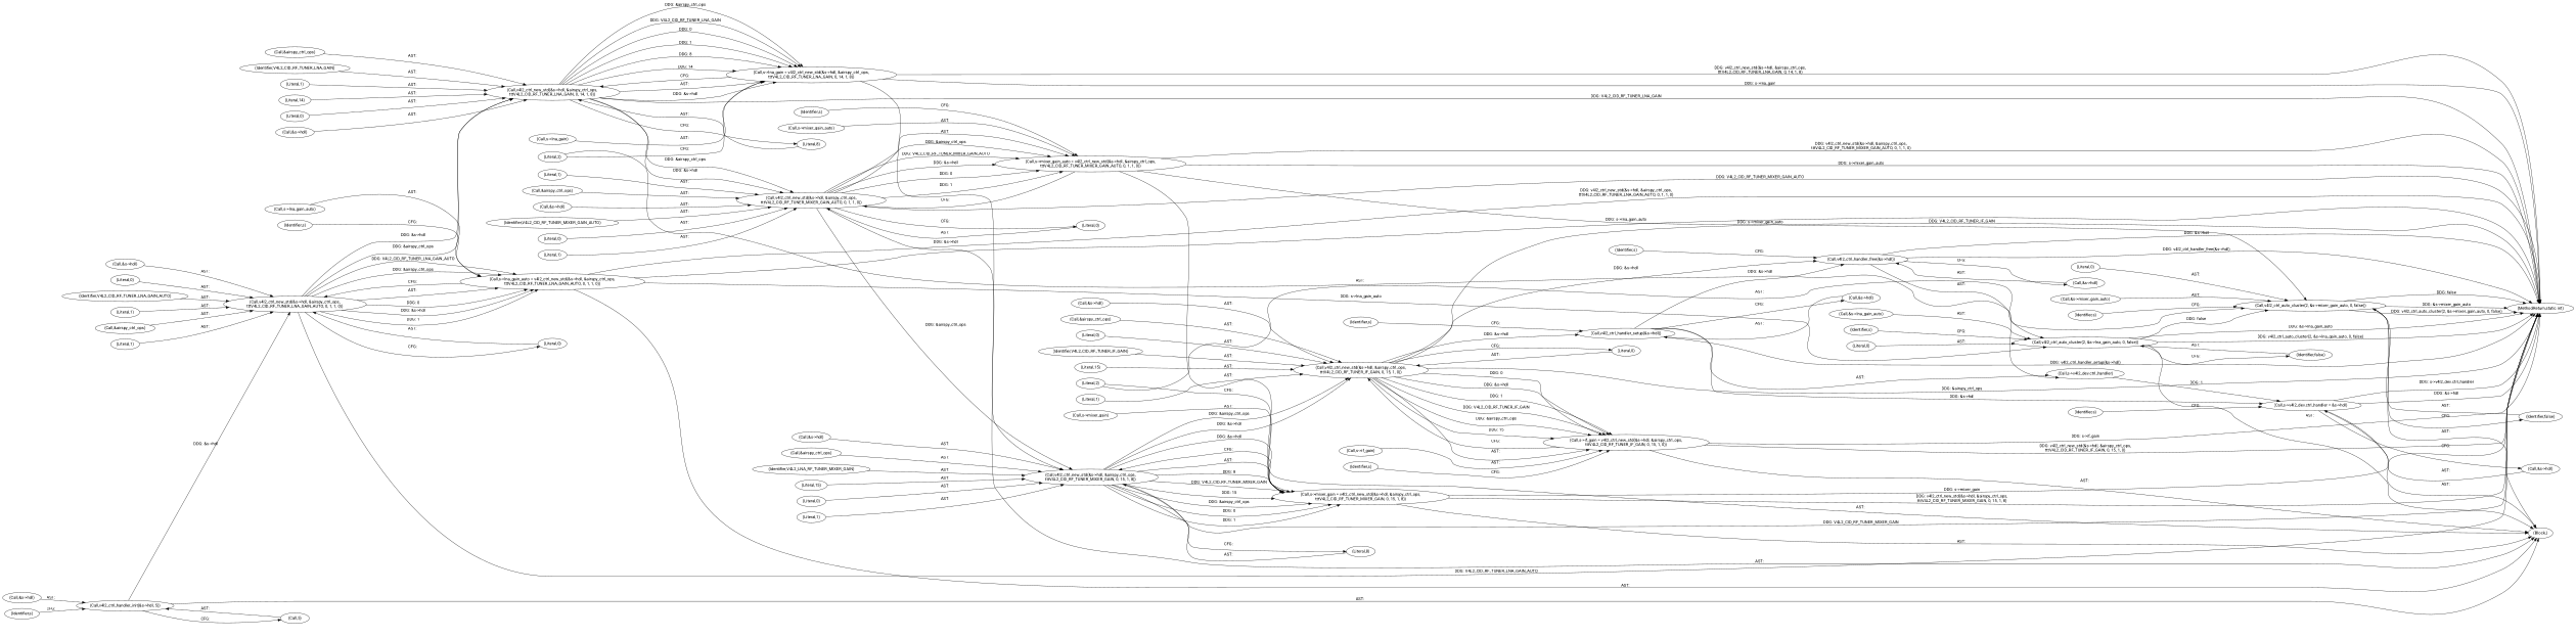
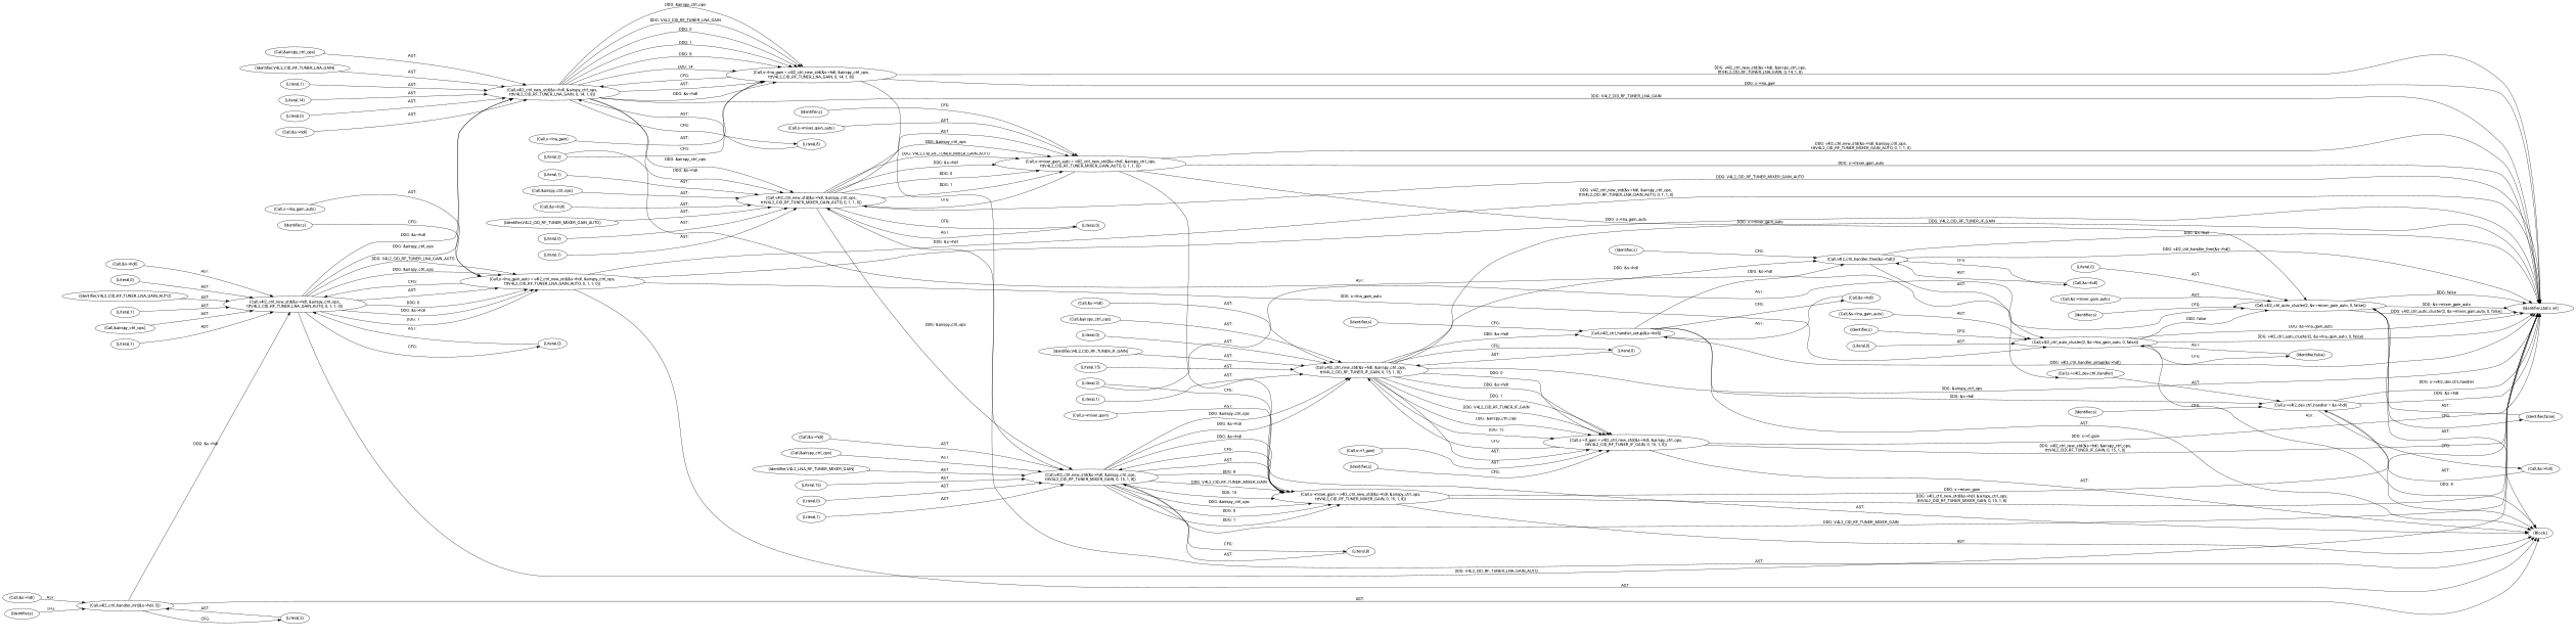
  digraph {
    fontname=Roboto
    rankdir=LR
    node [fontname=Roboto]
    edge [fontname=Roboto]
    n1 [label="(Call,v4l2_ctrl_handler_init(&s->hdl, 5))"]
    n2 [label="(Call,v4l2_ctrl_new_std(&s->hdl, &airspy_ctrl_ops,\n\t\t\tV4L2_CID_RF_TUNER_LNA_GAIN_AUTO, 0, 1, 1, 0))"]
-   n3 [label="(Call,5)"]
+   n3 [label="(Literal,5)"]
    n4 [label="(Block,)"]
-   n5 [label="(MethodReturn,static int)"]
+   n5 [label="(Identifier,static int)"]
    n6 [label="(Call,s->lna_gain_auto = v4l2_ctrl_new_std(&s->hdl, &airspy_ctrl_ops,\n\t\t\tV4L2_CID_RF_TUNER_LNA_GAIN_AUTO, 0, 1, 1, 0))"]
    n7 [label="(Call,v4l2_ctrl_new_std(&s->hdl, &airspy_ctrl_ops,\n\t\t\tV4L2_CID_RF_TUNER_LNA_GAIN, 0, 14, 1, 8))"]
    n8 [label="(Literal,0)"]
    n9 [label="(Call,v4l2_ctrl_auto_cluster(2, &s->lna_gain_auto, 0, false))"]
    n10 [label="(Call,s->lna_gain = v4l2_ctrl_new_std(&s->hdl, &airspy_ctrl_ops,\n\t\t\tV4L2_CID_RF_TUNER_LNA_GAIN, 0, 14, 1, 8))"]
    n11 [label="(Call,v4l2_ctrl_new_std(&s->hdl, &airspy_ctrl_ops,\n\t\t\tV4L2_CID_RF_TUNER_MIXER_GAIN_AUTO, 0, 1, 1, 0))"]
    n12 [label="(Literal,8)"]
    n13 [label="(Call,v4l2_ctrl_auto_cluster(2, &s->mixer_gain_auto, 0, false))"]
    n14 [label="(Identifier,false)"]
    n15 [label="(Identifier,false)"]
    n16 [label="(Call,s->mixer_gain_auto = v4l2_ctrl_new_std(&s->hdl, &airspy_ctrl_ops,\n\t\t\tV4L2_CID_RF_TUNER_MIXER_GAIN_AUTO, 0, 1, 1, 0))"]
    n17 [label="(Call,v4l2_ctrl_new_std(&s->hdl, &airspy_ctrl_ops,\n\t\t\tV4L2_CID_RF_TUNER_MIXER_GAIN, 0, 15, 1, 8))"]
    n18 [label="(Literal,0)"]
    n19 [label="(Call,s->mixer_gain = v4l2_ctrl_new_std(&s->hdl, &airspy_ctrl_ops,\n\t\t\tV4L2_CID_RF_TUNER_MIXER_GAIN, 0, 15, 1, 8))"]
    n20 [label="(Call,v4l2_ctrl_new_std(&s->hdl, &airspy_ctrl_ops,\n\t\t\tV4L2_CID_RF_TUNER_IF_GAIN, 0, 15, 1, 0))"]
    n21 [label="(Literal,8)"]
    n22 [label="(Call,s->if_gain = v4l2_ctrl_new_std(&s->hdl, &airspy_ctrl_ops,\n\t\t\tV4L2_CID_RF_TUNER_IF_GAIN, 0, 15, 1, 0))"]
    n23 [label="(Call,v4l2_ctrl_handler_setup(&s->hdl))"]
    n24 [label="(Call,v4l2_ctrl_handler_free(&s->hdl))"]
    n25 [label="(Literal,0)"]
    n26 [label="(Call,s->v4l2_dev.ctrl_handler = &s->hdl)"]
    n27 [label="(Call,&s->hdl)"]
    n28 [label="(Call,&s->hdl)"]
    n29 [label="(Call,s->v4l2_dev.ctrl_handler)"]
    n30 [label="(Call,&s->hdl)"]
    n31 [label="(Literal,14)"]
    n32 [label="(Identifier,V4L2_CID_RF_TUNER_LNA_GAIN_AUTO)"]
    n33 [label="(Call,&airspy_ctrl_ops)"]
    n34 [label="(Literal,0)"]
    n35 [label="(Identifier,V4L2_LNA_RF_TUNER_MIXER_GAIN)"]
    n36 [label="(Call,&s->hdl)"]
    n37 [label="(Call,&s->mixer_gain_auto)"]
    n38 [label="(Call,&airspy_ctrl_ops)"]
    n39 [label="(Identifier,s)"]
    n40 [label="(Call,s->lna_gain_auto)"]
    n41 [label="(Call,s->mixer_gain)"]
    n42 [label="(Literal,2)"]
    n43 [label="(Identifier,s)"]
    n44 [label="(Literal,15)"]
    n45 [label="(Call,&s->hdl)"]
    n46 [label="(Literal,1)"]
    n47 [label="(Literal,1)"]
    n48 [label="(Call,&airspy_ctrl_ops)"]
    n49 [label="(Call,s->if_gain)"]
    n50 [label="(Identifier,s)"]
    n51 [label="(Literal,1)"]
    n52 [label="(Call,s->lna_gain)"]
    n53 [label="(Call,&s->hdl)"]
    n54 [label="(Call,&s->hdl)"]
    n55 [label="(Literal,0)"]
    n56 [label="(Identifier,s)"]
    n57 [label="(Call,&airspy_ctrl_ops)"]
    n58 [label="(Literal,0)"]
    n59 [label="(Literal,0)"]
    n60 [label="(Call,&airspy_ctrl_ops)"]
    n61 [label="(Literal,1)"]
    n62 [label="(Literal,1)"]
    n63 [label="(Identifier,V4L2_CID_RF_TUNER_MIXER_GAIN_AUTO)"]
    n64 [label="(Identifier,s)"]
    n65 [label="(Call,&s->hdl)"]
    n66 [label="(Identifier,V4L2_CID_RF_TUNER_IF_GAIN)"]
    n67 [label="(Call,&s->hdl)"]
    n68 [label="(Literal,2)"]
    n69 [label="(Literal,15)"]
    n70 [label="(Identifier,s)"]
    n71 [label="(Literal,0)"]
    n72 [label="(Call,s->mixer_gain_auto)"]
    n73 [label="(Identifier,s)"]
    n74 [label="(Literal,0)"]
    n75 [label="(Literal,0)"]
    n76 [label="(Identifier,s)"]
    n77 [label="(Identifier,V4L2_CID_RF_TUNER_LNA_GAIN)"]
    n78 [label="(Call,&s->lna_gain_auto)"]
    n79 [label="(Literal,1)"]
    n80 [label="(Literal,1)"]
    n81 [label="(Identifier,s)"]
    n1 -> n2 [label="DDG: &s->hdl"]
    n1 -> n3 [label="CFG: "]
    n1 -> n4 [label="AST: "]
    n2 -> n5 [label="DDG: V4L2_CID_RF_TUNER_LNA_GAIN_AUTO"]
    n2 -> n6 [label="AST: "]
    n2 -> n6 [label="DDG: 0"]
    n2 -> n6 [label="DDG: &s->hdl"]
    n2 -> n6 [label="DDG: 1"]
    n2 -> n6 [label="DDG: V4L2_CID_RF_TUNER_LNA_GAIN_AUTO"]
    n2 -> n6 [label="DDG: &airspy_ctrl_ops"]
    n2 -> n7 [label="DDG: &s->hdl"]
    n2 -> n7 [label="DDG: &airspy_ctrl_ops"]
    n2 -> n8 [label="CFG: "]
    n3 -> n1 [label="AST: "]
    n6 -> n2 [label="CFG: "]
    n6 -> n4 [label="AST: "]
    n6 -> n5 [label="DDG: v4l2_ctrl_new_std(&s->hdl, &airspy_ctrl_ops,\n\t\t\tV4L2_CID_RF_TUNER_LNA_GAIN_AUTO, 0, 1, 1, 0)"]
    n6 -> n5 [label="DDG: s->lna_gain_auto"]
    n6 -> n9 [label="DDG: s->lna_gain_auto"]
    n7 -> n5 [label="DDG: V4L2_CID_RF_TUNER_LNA_GAIN"]
    n7 -> n10 [label="AST: "]
    n7 -> n10 [label="DDG: &s->hdl"]
    n7 -> n10 [label="DDG: &airspy_ctrl_ops"]
    n7 -> n10 [label="DDG: V4L2_CID_RF_TUNER_LNA_GAIN"]
    n7 -> n10 [label="DDG: 0"]
    n7 -> n10 [label="DDG: 1"]
    n7 -> n10 [label="DDG: 8"]
    n7 -> n10 [label="DDG: 14"]
    n7 -> n11 [label="DDG: &s->hdl"]
    n7 -> n11 [label="DDG: &airspy_ctrl_ops"]
    n7 -> n12 [label="CFG: "]
    n8 -> n2 [label="AST: "]
    n9 -> n4 [label="AST: "]
    n9 -> n5 [label="DDG: &s->lna_gain_auto"]
    n9 -> n5 [label="DDG: v4l2_ctrl_auto_cluster(2, &s->lna_gain_auto, 0, false)"]
    n9 -> n13 [label="DDG: false"]
    n9 -> n14 [label="CFG: "]
    n10 -> n4 [label="AST: "]
    n10 -> n5 [label="DDG: v4l2_ctrl_new_std(&s->hdl, &airspy_ctrl_ops,\n\t\t\tV4L2_CID_RF_TUNER_LNA_GAIN, 0, 14, 1, 8)"]
    n10 -> n5 [label="DDG: s->lna_gain"]
    n10 -> n7 [label="CFG: "]
    n11 -> n5 [label="DDG: V4L2_CID_RF_TUNER_MIXER_GAIN_AUTO"]
    n11 -> n16 [label="AST: "]
    n11 -> n16 [label="DDG: &airspy_ctrl_ops"]
    n11 -> n16 [label="DDG: V4L2_CID_RF_TUNER_MIXER_GAIN_AUTO"]
    n11 -> n16 [label="DDG: &s->hdl"]
    n11 -> n16 [label="DDG: 0"]
    n11 -> n16 [label="DDG: 1"]
    n11 -> n17 [label="DDG: &s->hdl"]
    n11 -> n17 [label="DDG: &airspy_ctrl_ops"]
    n11 -> n18 [label="CFG: "]
    n12 -> n7 [label="AST: "]
    n13 -> n4 [label="AST: "]
    n13 -> n5 [label="DDG: v4l2_ctrl_auto_cluster(2, &s->mixer_gain_auto, 0, false)"]
    n13 -> n5 [label="DDG: false"]
    n13 -> n5 [label="DDG: &s->mixer_gain_auto"]
    n13 -> n15 [label="CFG: "]
    n14 -> n9 [label="AST: "]
    n15 -> n13 [label="AST: "]
    n16 -> n4 [label="AST: "]
    n16 -> n5 [label="DDG: v4l2_ctrl_new_std(&s->hdl, &airspy_ctrl_ops,\n\t\t\tV4L2_CID_RF_TUNER_MIXER_GAIN_AUTO, 0, 1, 1, 0)"]
    n16 -> n5 [label="DDG: s->mixer_gain_auto"]
    n16 -> n11 [label="CFG: "]
    n16 -> n13 [label="DDG: s->mixer_gain_auto"]
    n17 -> n5 [label="DDG: V4L2_CID_RF_TUNER_MIXER_GAIN"]
    n17 -> n19 [label="AST: "]
    n17 -> n19 [label="DDG: 8"]
    n17 -> n19 [label="DDG: V4L2_CID_RF_TUNER_MIXER_GAIN"]
    n17 -> n19 [label="DDG: 15"]
    n17 -> n19 [label="DDG: &airspy_ctrl_ops"]
    n17 -> n19 [label="DDG: 0"]
    n17 -> n19 [label="DDG: 1"]
    n17 -> n19 [label="DDG: &s->hdl"]
    n17 -> n20 [label="DDG: &s->hdl"]
    n17 -> n20 [label="DDG: &airspy_ctrl_ops"]
    n17 -> n21 [label="CFG: "]
    n18 -> n11 [label="AST: "]
    n19 -> n4 [label="AST: "]
    n19 -> n5 [label="DDG: s->mixer_gain"]
    n19 -> n5 [label="DDG: v4l2_ctrl_new_std(&s->hdl, &airspy_ctrl_ops,\n\t\t\tV4L2_CID_RF_TUNER_MIXER_GAIN, 0, 15, 1, 8)"]
    n19 -> n17 [label="CFG: "]
    n20 -> n5 [label="DDG: V4L2_CID_RF_TUNER_IF_GAIN"]
    n20 -> n5 [label="DDG: &airspy_ctrl_ops"]
    n20 -> n22 [label="AST: "]
    n20 -> n22 [label="DDG: 0"]
    n20 -> n22 [label="DDG: &s->hdl"]
    n20 -> n22 [label="DDG: 1"]
    n20 -> n22 [label="DDG: V4L2_CID_RF_TUNER_IF_GAIN"]
    n20 -> n22 [label="DDG: &airspy_ctrl_ops"]
    n20 -> n22 [label="DDG: 15"]
    n20 -> n23 [label="DDG: &s->hdl"]
    n20 -> n24 [label="DDG: &s->hdl"]
    n20 -> n25 [label="CFG: "]
    n21 -> n17 [label="AST: "]
    n22 -> n4 [label="AST: "]
    n22 -> n5 [label="DDG: s->if_gain"]
    n22 -> n5 [label="DDG: v4l2_ctrl_new_std(&s->hdl, &airspy_ctrl_ops,\n\t\t\tV4L2_CID_RF_TUNER_IF_GAIN, 0, 15, 1, 0)"]
    n22 -> n20 [label="CFG: "]
-   n23 -> n29 [label="AST: "]
+   n23 -> n4 [label="AST: "]
    n23 -> n5 [label="DDG: v4l2_ctrl_handler_setup(&s->hdl)"]
    n23 -> n24 [label="DDG: &s->hdl"]
    n23 -> n26 [label="DDG: &s->hdl"]
    n23 -> n27 [label="CFG: "]
    n24 -> n5 [label="DDG: &s->hdl"]
    n24 -> n5 [label="DDG: v4l2_ctrl_handler_free(&s->hdl)"]
    n24 -> n28 [label="CFG: "]
    n24 -> n29 [label="AST: "]
    n25 -> n20 [label="AST: "]
-   n26 -> n4 [label="AST: "]
+   n26 -> n4 [label="DDG: 8"]
    n26 -> n5 [label="DDG: &s->hdl"]
    n26 -> n5 [label="DDG: s->v4l2_dev.ctrl_handler"]
    n26 -> n30 [label="CFG: "]
    n27 -> n23 [label="AST: "]
    n28 -> n24 [label="AST: "]
-   n29 -> n26 [label="DDG: 1"]
+   n29 -> n26 [label="AST: "]
    n30 -> n26 [label="AST: "]
    n31 -> n7 [label="AST: "]
    n32 -> n2 [label="AST: "]
    n33 -> n17 [label="AST: "]
    n34 -> n7 [label="AST: "]
    n35 -> n17 [label="AST: "]
    n36 -> n20 [label="AST: "]
    n37 -> n13 [label="AST: "]
    n38 -> n20 [label="AST: "]
    n39 -> n9 [label="CFG: "]
    n40 -> n6 [label="AST: "]
    n41 -> n19 [label="AST: "]
    n42 -> n13 [label="AST: "]
    n42 -> n19 [label="CFG: "]
    n43 -> n16 [label="CFG: "]
    n44 -> n17 [label="AST: "]
    n45 -> n7 [label="AST: "]
    n46 -> n11 [label="AST: "]
    n47 -> n11 [label="AST: "]
    n48 -> n11 [label="AST: "]
    n49 -> n22 [label="AST: "]
    n50 -> n22 [label="CFG: "]
    n51 -> n2 [label="AST: "]
    n52 -> n10 [label="AST: "]
    n53 -> n11 [label="AST: "]
    n54 -> n1 [label="AST: "]
    n55 -> n9 [label="AST: "]
    n56 -> n1 [label="CFG: "]
    n57 -> n2 [label="AST: "]
    n58 -> n17 [label="AST: "]
    n59 -> n20 [label="AST: "]
    n60 -> n7 [label="AST: "]
    n61 -> n2 [label="AST: "]
    n62 -> n17 [label="AST: "]
    n63 -> n11 [label="AST: "]
    n64 -> n24 [label="CFG: "]
    n65 -> n17 [label="AST: "]
    n66 -> n20 [label="AST: "]
    n67 -> n2 [label="AST: "]
    n68 -> n9 [label="AST: "]
    n68 -> n10 [label="CFG: "]
    n69 -> n20 [label="AST: "]
    n70 -> n23 [label="CFG: "]
    n71 -> n2 [label="AST: "]
    n72 -> n16 [label="AST: "]
    n73 -> n13 [label="CFG: "]
    n74 -> n13 [label="AST: "]
    n75 -> n11 [label="AST: "]
    n76 -> n26 [label="CFG: "]
    n77 -> n7 [label="AST: "]
    n78 -> n9 [label="AST: "]
    n79 -> n20 [label="AST: "]
    n80 -> n7 [label="AST: "]
    n81 -> n6 [label="CFG: "]
  }
